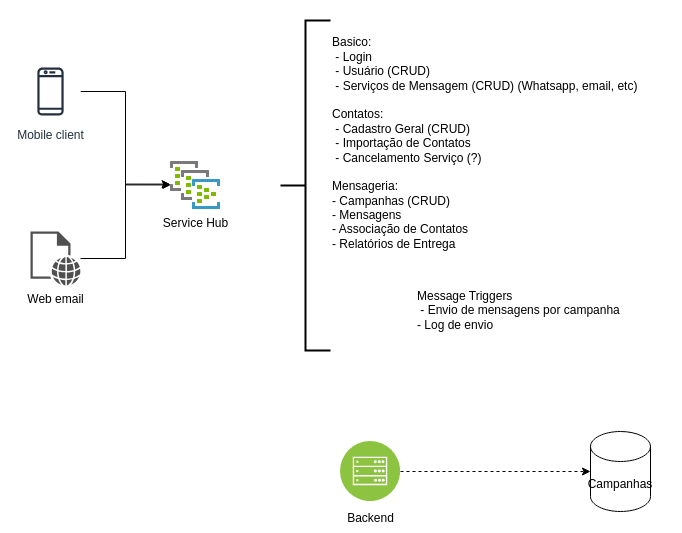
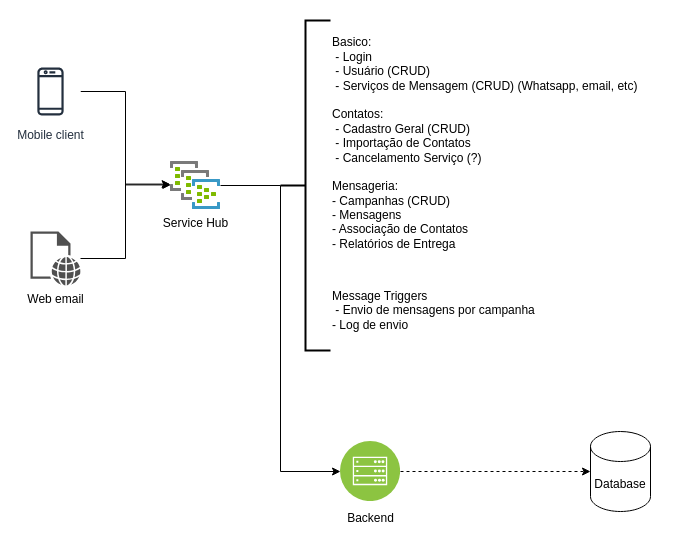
  <mxCell id="0" />
  <mxCell id="1" parent="0" />
  <mxCell id="2" style="edgeStyle=orthogonalEdgeStyle;rounded=0;orthogonalLoop=1;jettySize=auto;html=1;entryX=0.008;entryY=0.488;entryDx=0;entryDy=0;entryPerimeter=0;" edge="1" parent="1" source="3" target="7"><mxGeometry relative="1" as="geometry" /></mxCell>
  <mxCell id="3" value="Mobile client" style="sketch=0;outlineConnect=0;fontColor=#232F3E;gradientColor=none;strokeColor=#232F3E;fillColor=#ffffff;dashed=0;verticalLabelPosition=bottom;verticalAlign=top;align=center;html=1;fontSize=12;fontStyle=0;aspect=fixed;shape=mxgraph.aws4.resourceIcon;resIcon=mxgraph.aws4.mobile_client;" vertex="1" parent="1"><mxGeometry x="20" y="61" width="60" height="60" as="geometry" /></mxCell>
  <mxCell id="4" style="edgeStyle=orthogonalEdgeStyle;rounded=0;orthogonalLoop=1;jettySize=auto;html=1;entryX=-0.008;entryY=0.471;entryDx=0;entryDy=0;entryPerimeter=0;" edge="1" parent="1" source="5" target="7"><mxGeometry relative="1" as="geometry" /></mxCell>
  <mxCell id="5" value="Web email" style="sketch=0;pointerEvents=1;shadow=0;dashed=0;html=1;strokeColor=none;fillColor=#505050;labelPosition=center;verticalLabelPosition=bottom;verticalAlign=top;outlineConnect=0;align=center;shape=mxgraph.office.concepts.web_page;" vertex="1" parent="1"><mxGeometry x="30" y="231" width="50" height="54" as="geometry" /></mxCell>
+ <mxCell id="6" style="edgeStyle=orthogonalEdgeStyle;rounded=0;orthogonalLoop=1;jettySize=auto;html=1;entryX=0;entryY=0.5;entryDx=0;entryDy=0;" edge="1" parent="1" source="7" target="12"><mxGeometry relative="1" as="geometry" /></mxCell>
  <mxCell id="7" value="Service Hub" style="sketch=0;aspect=fixed;html=1;points=[];align=center;image;fontSize=12;image=img/lib/mscae/Event_Hub_Clusters.svg;" vertex="1" parent="1"><mxGeometry x="170" y="161" width="50" height="48" as="geometry" /></mxCell>
  <mxCell id="8" value="" style="strokeWidth=2;html=1;shape=mxgraph.flowchart.annotation_2;align=left;labelPosition=right;pointerEvents=1;" vertex="1" parent="1"><mxGeometry x="280" y="20" width="50" height="330" as="geometry" /></mxCell>
  <mxCell id="9" value="Basico:&lt;br&gt;&amp;nbsp;- Login&lt;br&gt;&amp;nbsp;- Usuário (CRUD)&lt;br&gt;&amp;nbsp;- Serviços de Mensagem (CRUD) (Whatsapp, email, etc)&lt;br&gt;&lt;br&gt;Contatos:&lt;br&gt;&amp;nbsp;- Cadastro Geral (CRUD)&lt;br&gt;&amp;nbsp;- Importação de Contatos&lt;br&gt;&amp;nbsp;- Cancelamento Serviço (?)&lt;br&gt;&lt;br&gt;Mensageria:&lt;br&gt;- Campanhas (CRUD)&lt;br&gt;- Mensagens&lt;br&gt;- Associação de Contatos&lt;br&gt;- Relatórios de Entrega&lt;br&gt;&amp;nbsp;" style="text;html=1;align=left;verticalAlign=middle;resizable=0;points=[];autosize=1;strokeColor=none;fillColor=none;" vertex="1" parent="1"><mxGeometry x="330" y="30" width="330" height="240" as="geometry" /></mxCell>
- <mxCell id="10" value="Message Triggers&lt;br&gt;&amp;nbsp;- Envio de mensagens por campanha&lt;br&gt;- Log de envio" style="text;html=1;align=left;verticalAlign=middle;resizable=0;points=[];autosize=1;strokeColor=none;fillColor=none;" vertex="1" parent="1"><mxGeometry x="415" y="280" width="230" height="60" as="geometry" /></mxCell>
+ <mxCell id="10" value="Message Triggers&lt;br&gt;&amp;nbsp;- Envio de mensagens por campanha&lt;br&gt;- Log de envio" style="text;html=1;align=left;verticalAlign=middle;resizable=0;points=[];autosize=1;strokeColor=none;fillColor=none;" vertex="1" parent="1"><mxGeometry x="330" y="280" width="230" height="60" as="geometry" /></mxCell>
  <mxCell id="11" style="edgeStyle=orthogonalEdgeStyle;rounded=0;orthogonalLoop=1;jettySize=auto;html=1;entryX=0;entryY=0.5;entryDx=0;entryDy=0;entryPerimeter=0;fontColor=#000000;dashed=1;" edge="1" parent="1" source="12" target="13"><mxGeometry relative="1" as="geometry" /></mxCell>
  <mxCell id="12" value="&lt;font color=&quot;#000000&quot;&gt;Backend&lt;/font&gt;" style="aspect=fixed;perimeter=ellipsePerimeter;html=1;align=center;shadow=0;dashed=0;fontColor=#4277BB;labelBackgroundColor=#ffffff;fontSize=12;spacingTop=3;image;image=img/lib/ibm/infrastructure/mobile_backend.svg;" vertex="1" parent="1"><mxGeometry x="340" y="441" width="60" height="60" as="geometry" /></mxCell>
- <mxCell id="13" value="Campanhas" style="shape=cylinder3;whiteSpace=wrap;html=1;boundedLbl=1;backgroundOutline=1;size=15;" vertex="1" parent="1"><mxGeometry x="590" y="431" width="60" height="80" as="geometry" /></mxCell>
+ <mxCell id="13" value="Database" style="shape=cylinder3;whiteSpace=wrap;html=1;boundedLbl=1;backgroundOutline=1;size=15;" vertex="1" parent="1"><mxGeometry x="590" y="431" width="60" height="80" as="geometry" /></mxCell>
